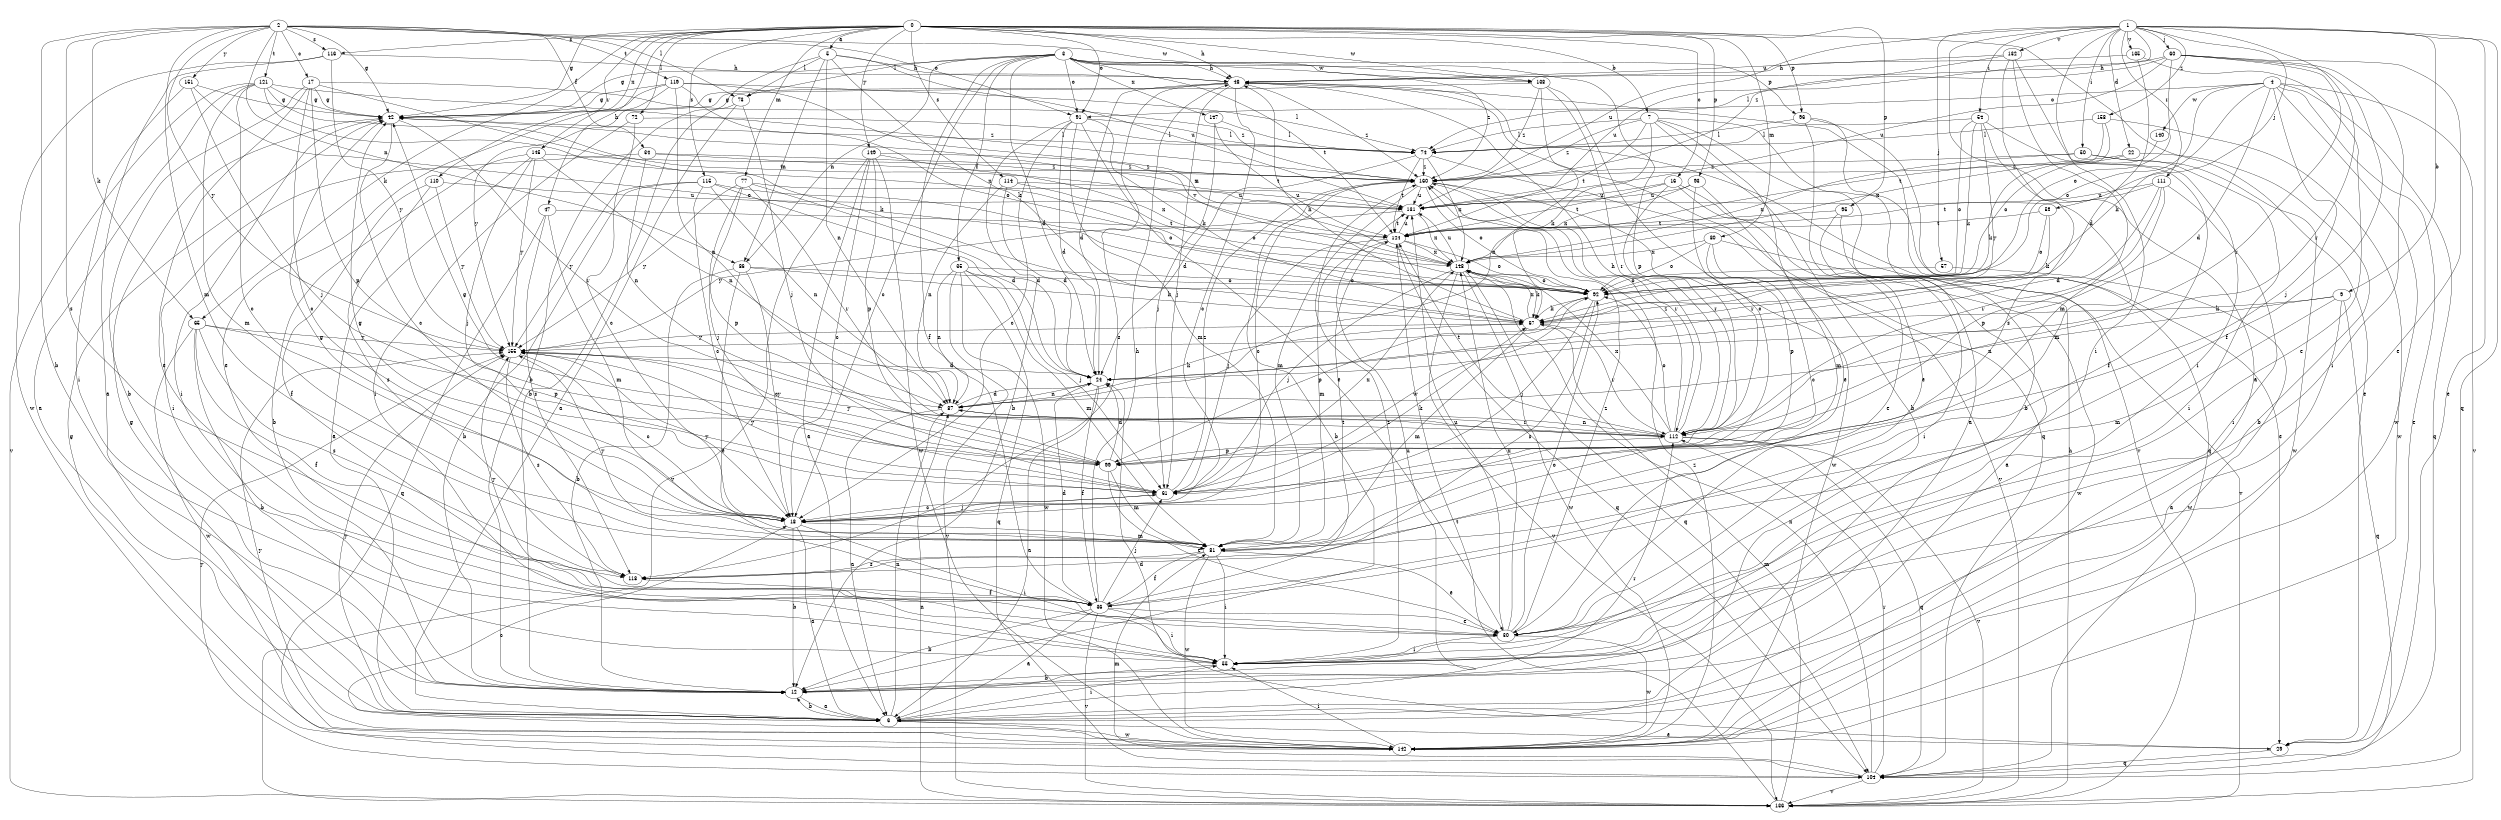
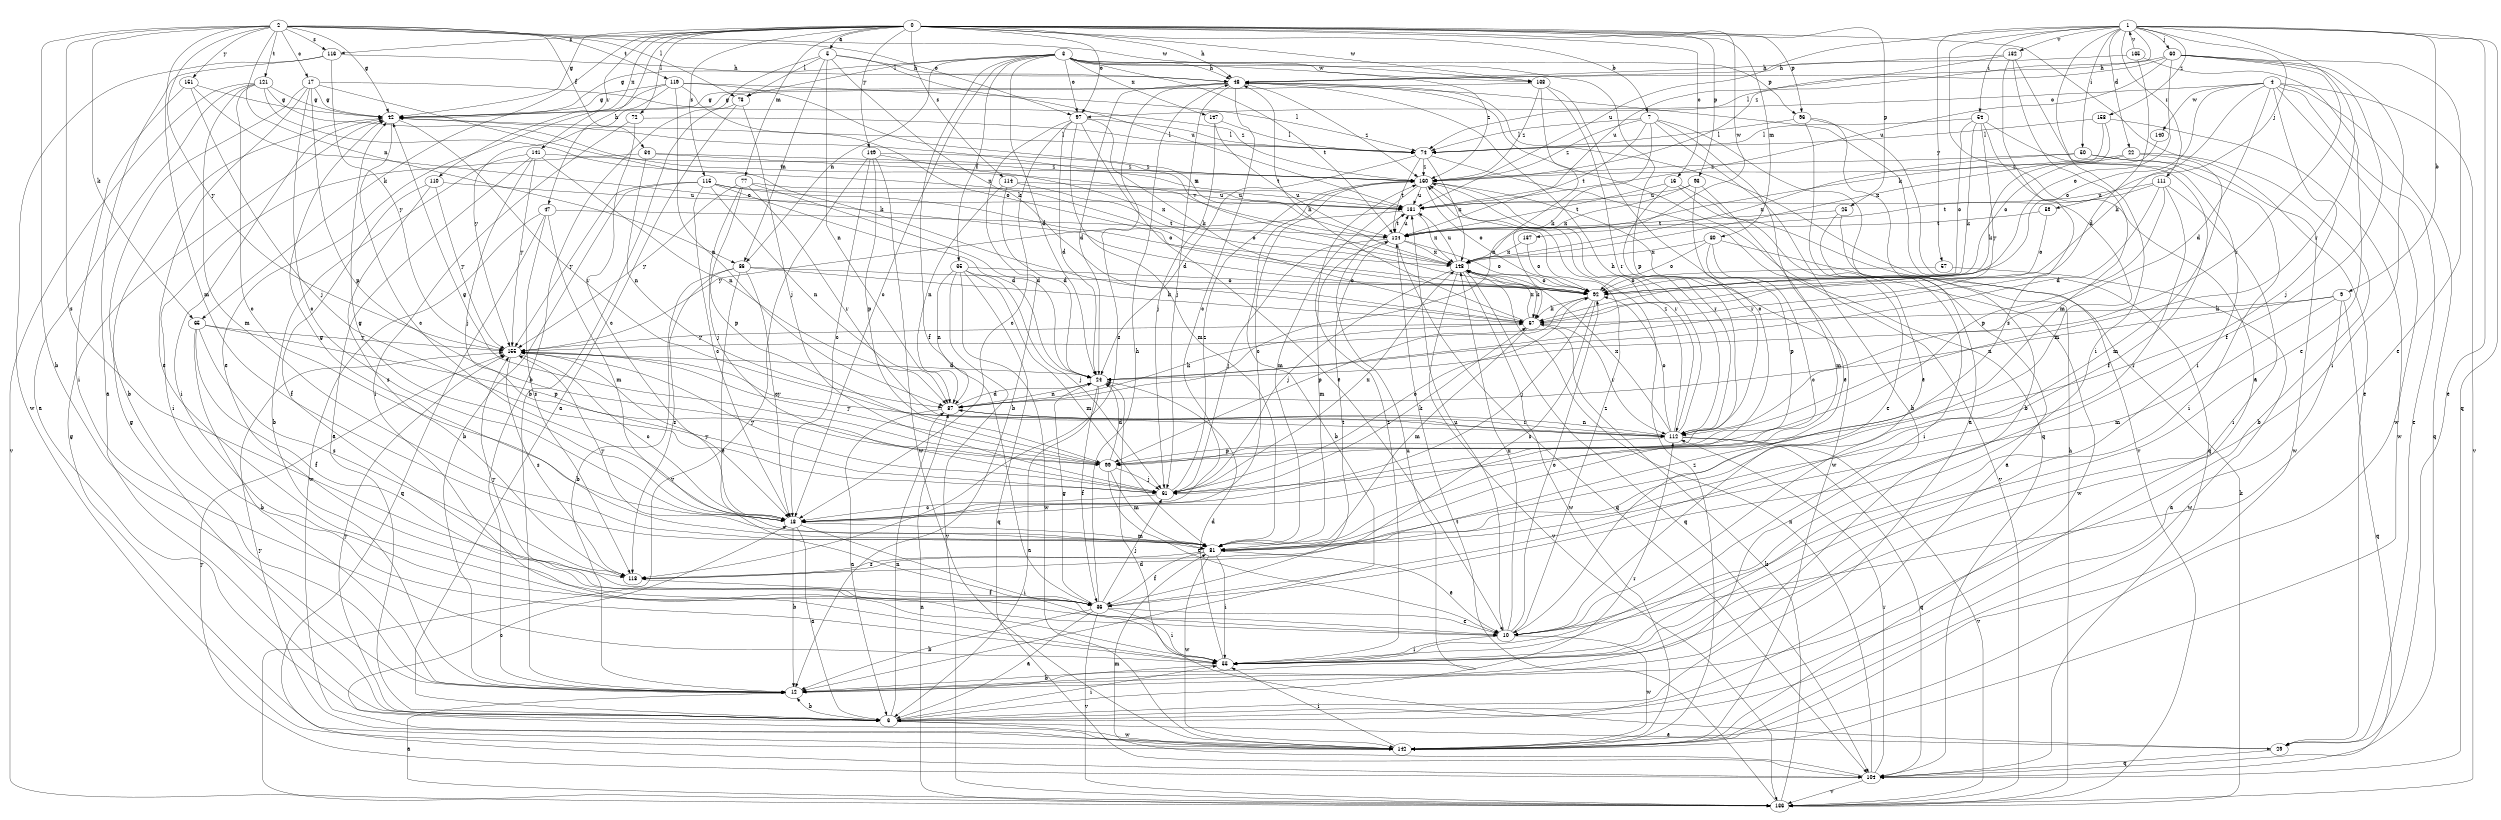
  strict digraph {
    0
    5
    7
    16
    29
    42
    47
    48
    65
    72
    77
    80
-   91
+   91 [label=97]
    93
-   95
+   95 [label=25]
    96
    110
    114
    115
    116
+   137
    138
-   145
+   145 [label=141]
    149
    131
    12
    73
    86
    67
    87
    6
    160
    124
-   30
+   30 [label=10]
    74
    112
    136
    104
    24
    55
    18
    81
    118
    142
    61
    155
    36
    99
    92
    148
    1
    9
    22
    50
    54
    57
    59
    60
    111
    132
    135
    158
    2
    17
    34
    119
    121
    151
    3
    35
    147
    4
    140
    0 -> 5 [label=a]
    0 -> 7 [label=b]
    0 -> 16 [label=c]
    0 -> 29 [label=e]
    0 -> 42 [label=g]
    0 -> 47 [label=h]
    0 -> 48 [label=h]
    0 -> 65 [label=k]
    0 -> 72 [label=l]
    0 -> 77 [label=m]
    0 -> 80 [label=m]
    0 -> 91 [label=o]
    0 -> 93 [label=p]
    0 -> 95 [label=p]
    0 -> 96 [label=p]
    0 -> 110 [label=r]
    0 -> 114 [label=s]
    0 -> 115 [label=s]
    0 -> 116 [label=s]
+   0 -> 137 [label=w]
    0 -> 138 [label=w]
    0 -> 145 [label=x]
    0 -> 149 [label=y]
    5 -> 48 [label=h]
    5 -> 131 [label=u]
    5 -> 12 [label=b]
    5 -> 73 [label=l]
    5 -> 86 [label=n]
    5 -> 67 [label=k]
    5 -> 87 [label=n]
-   7 -> 29 [label=e]
    7 -> 12 [label=b]
    7 -> 67 [label=k]
    7 -> 6 [label=a]
    7 -> 160 [label=z]
    7 -> 124 [label=t]
    7 -> 30 [label=e]
    7 -> 74 [label=l]
-   16 -> 131 [label=u]
+   115 -> 131 [label=u]
    16 -> 124 [label=t]
    16 -> 30 [label=e]
    16 -> 112 [label=r]
-   16 -> 136 [label=v]
+   16 -> 136 [label=k]
    29 -> 104 [label=q]
    29 -> 24 [label=d]
    42 -> 74 [label=l]
    42 -> 112 [label=r]
    42 -> 55 [label=i]
    42 -> 18 [label=c]
    47 -> 124 [label=t]
    47 -> 104 [label=q]
    47 -> 81 [label=m]
    47 -> 118 [label=s]
-   65 -> 142 [label=w]
+   47 -> 142 [label=w]
    48 -> 42 [label=g]
    48 -> 160 [label=z]
    48 -> 136 [label=v]
    48 -> 104 [label=q]
    48 -> 24 [label=d]
    48 -> 18 [label=c]
    48 -> 118 [label=s]
    48 -> 61 [label=j]
    65 -> 12 [label=b]
    65 -> 118 [label=s]
    65 -> 155 [label=y]
    65 -> 36 [label=f]
    65 -> 99 [label=p]
    72 -> 74 [label=l]
    72 -> 55 [label=i]
    72 -> 18 [label=c]
    77 -> 131 [label=u]
    77 -> 112 [label=r]
    77 -> 24 [label=d]
    77 -> 61 [label=j]
    77 -> 155 [label=y]
    77 -> 99 [label=p]
    80 -> 18 [label=c]
    80 -> 142 [label=w]
    80 -> 99 [label=p]
    80 -> 92 [label=o]
    80 -> 148 [label=x]
    91 -> 12 [label=b]
    91 -> 67 [label=k]
    91 -> 30 [label=e]
    91 -> 74 [label=l]
    91 -> 24 [label=d]
    91 -> 18 [label=c]
    91 -> 81 [label=m]
    93 -> 131 [label=u]
    93 -> 112 [label=r]
    93 -> 81 [label=m]
    93 -> 148 [label=x]
    95 -> 6 [label=a]
    95 -> 124 [label=t]
    95 -> 55 [label=i]
    96 -> 12 [label=b]
    96 -> 30 [label=e]
    96 -> 74 [label=l]
    96 -> 104 [label=q]
    110 -> 131 [label=u]
    110 -> 118 [label=s]
    110 -> 155 [label=y]
    110 -> 36 [label=f]
    114 -> 131 [label=u]
    114 -> 87 [label=n]
    114 -> 24 [label=d]
    114 -> 92 [label=o]
    115 -> 12 [label=b]
    115 -> 87 [label=n]
    115 -> 24 [label=d]
    115 -> 18 [label=c]
    115 -> 155 [label=y]
    115 -> 92 [label=o]
    116 -> 48 [label=h]
    116 -> 6 [label=a]
    116 -> 142 [label=w]
    116 -> 155 [label=y]
+   137 -> 92 [label=o]
+   137 -> 148 [label=x]
    138 -> 42 [label=g]
    138 -> 87 [label=n]
    138 -> 160 [label=z]
    138 -> 112 [label=r]
    138 -> 18 [label=c]
    145 -> 12 [label=b]
    145 -> 87 [label=n]
    145 -> 6 [label=a]
    145 -> 160 [label=z]
    145 -> 61 [label=j]
    145 -> 155 [label=y]
-   149 -> 6 [label=a]
    149 -> 160 [label=z]
    149 -> 136 [label=v]
    149 -> 18 [label=c]
    149 -> 142 [label=w]
    149 -> 99 [label=p]
    149 -> 148 [label=x]
    131 -> 124 [label=t]
    131 -> 155 [label=y]
    131 -> 148 [label=x]
    12 -> 131 [label=u]
-   12 -> 6 [label=a]
+   12 -> 136 [label=a]
    73 -> 12 [label=b]
    73 -> 6 [label=a]
    73 -> 61 [label=j]
    86 -> 12 [label=b]
    86 -> 67 [label=k]
    86 -> 30 [label=e]
    86 -> 18 [label=c]
+   86 -> 118 [label=s]
    86 -> 92 [label=o]
    67 -> 48 [label=h]
    67 -> 112 [label=r]
    67 -> 81 [label=m]
    67 -> 155 [label=y]
    67 -> 148 [label=x]
    87 -> 67 [label=k]
    87 -> 6 [label=a]
    87 -> 112 [label=r]
    87 -> 24 [label=d]
    6 -> 29 [label=e]
    6 -> 42 [label=g]
    6 -> 12 [label=b]
    6 -> 87 [label=n]
    6 -> 112 [label=r]
    6 -> 55 [label=i]
    6 -> 142 [label=w]
    6 -> 155 [label=y]
    160 -> 131 [label=u]
    160 -> 12 [label=b]
    160 -> 112 [label=r]
    160 -> 18 [label=c]
    160 -> 81 [label=m]
    160 -> 142 [label=w]
    160 -> 92 [label=o]
    124 -> 131 [label=u]
    124 -> 104 [label=q]
    124 -> 81 [label=m]
    124 -> 61 [label=j]
    124 -> 92 [label=o]
    124 -> 148 [label=x]
    30 -> 131 [label=u]
    30 -> 160 [label=z]
    30 -> 55 [label=i]
    30 -> 142 [label=w]
    30 -> 92 [label=o]
    30 -> 148 [label=x]
    74 -> 160 [label=z]
    74 -> 124 [label=t]
    74 -> 136 [label=v]
    74 -> 24 [label=d]
    74 -> 148 [label=x]
    112 -> 48 [label=h]
    112 -> 87 [label=n]
    112 -> 160 [label=z]
-   112 -> 124 [label=t]
    112 -> 136 [label=v]
    112 -> 104 [label=q]
    112 -> 155 [label=y]
    112 -> 99 [label=p]
    112 -> 92 [label=o]
    112 -> 148 [label=x]
    136 -> 48 [label=h]
-   136 -> 67 [label=m]
+   136 -> 67 [label=k]
    136 -> 87 [label=n]
    136 -> 124 [label=t]
    104 -> 112 [label=r]
    104 -> 136 [label=v]
    104 -> 81 [label=m]
    104 -> 155 [label=y]
    104 -> 148 [label=x]
    24 -> 87 [label=n]
    24 -> 6 [label=a]
    24 -> 36 [label=f]
    55 -> 12 [label=b]
    55 -> 160 [label=z]
+   55 -> 24 [label=d]
    18 -> 42 [label=g]
    18 -> 12 [label=b]
    18 -> 6 [label=a]
    18 -> 55 [label=i]
    18 -> 81 [label=m]
-   18 -> 61 [label=j]
+   99 -> 61 [label=j]
    18 -> 155 [label=y]
    81 -> 42 [label=g]
    81 -> 30 [label=e]
    81 -> 55 [label=i]
    81 -> 118 [label=s]
    81 -> 142 [label=w]
    81 -> 155 [label=y]
    81 -> 36 [label=f]
    118 -> 36 [label=f]
    142 -> 42 [label=g]
    142 -> 160 [label=z]
    142 -> 55 [label=i]
    142 -> 18 [label=c]
    142 -> 155 [label=y]
    61 -> 67 [label=k]
    61 -> 160 [label=z]
    61 -> 18 [label=c]
    61 -> 155 [label=y]
-   61 -> 92 [label=w]
+   61 -> 92 [label=o]
    61 -> 148 [label=x]
    155 -> 24 [label=d]
    155 -> 18 [label=c]
    155 -> 118 [label=s]
    36 -> 48 [label=h]
    36 -> 12 [label=b]
    36 -> 6 [label=a]
    36 -> 124 [label=t]
    36 -> 30 [label=e]
    36 -> 136 [label=v]
-   36 -> 24 [label=d]
+   36 -> 24 [label=g]
    36 -> 55 [label=i]
    36 -> 61 [label=j]
    36 -> 155 [label=y]
    99 -> 42 [label=g]
    99 -> 30 [label=e]
    99 -> 24 [label=d]
    99 -> 81 [label=m]
    99 -> 155 [label=y]
    92 -> 67 [label=k]
    92 -> 118 [label=s]
    92 -> 61 [label=j]
    92 -> 99 [label=p]
    148 -> 42 [label=v]
    148 -> 131 [label=u]
    148 -> 67 [label=k]
    148 -> 136 [label=v]
    148 -> 104 [label=q]
    148 -> 142 [label=w]
    148 -> 61 [label=j]
    148 -> 92 [label=o]
    1 -> 29 [label=e]
    1 -> 131 [label=u]
    1 -> 6 [label=a]
    1 -> 160 [label=z]
    1 -> 112 [label=r]
    1 -> 104 [label=q]
    1 -> 55 [label=i]
    1 -> 9 [label=b]
    1 -> 22 [label=d]
    1 -> 50 [label=i]
    1 -> 54 [label=i]
-   1 -> 57 [label=j]
+   1 -> 57 [label=y]
    1 -> 59 [label=j]
    1 -> 60 [label=j]
    1 -> 111 [label=r]
    1 -> 132 [label=v]
-   1 -> 135 [label=v]
+   135 -> 1 [label=v]
    1 -> 158 [label=z]
    9 -> 67 [label=k]
    9 -> 87 [label=n]
    9 -> 6 [label=a]
    9 -> 104 [label=q]
    9 -> 81 [label=m]
    22 -> 12 [label=b]
    22 -> 67 [label=k]
    22 -> 160 [label=z]
+   22 -> 81 [label=m]
    50 -> 160 [label=z]
    50 -> 55 [label=i]
    50 -> 142 [label=w]
    50 -> 148 [label=x]
    54 -> 67 [label=k]
    54 -> 74 [label=l]
    54 -> 81 [label=m]
    54 -> 155 [label=y]
    54 -> 36 [label=f]
    54 -> 92 [label=o]
    57 -> 142 [label=w]
    57 -> 92 [label=o]
-   59 -> 67 [label=k]
    59 -> 124 [label=t]
    59 -> 92 [label=o]
    60 -> 48 [label=h]
    60 -> 131 [label=u]
    60 -> 30 [label=e]
    60 -> 74 [label=l]
    60 -> 112 [label=r]
    60 -> 55 [label=i]
    60 -> 36 [label=f]
    60 -> 92 [label=o]
    111 -> 131 [label=u]
    111 -> 124 [label=t]
-   111 -> 112 [label=r]
+   111 -> 81 [label=r]
    111 -> 24 [label=d]
    111 -> 55 [label=i]
    111 -> 99 [label=p]
-   132 -> 48 [label=u]
+   132 -> 48 [label=h]
    132 -> 131 [label=u]
    132 -> 55 [label=i]
    132 -> 81 [label=m]
    132 -> 118 [label=s]
    135 -> 48 [label=h]
    135 -> 30 [label=e]
    135 -> 24 [label=d]
-   158 -> 124 [label=t]
+   158 -> 124 [label=k]
    158 -> 74 [label=l]
    158 -> 142 [label=w]
    158 -> 148 [label=x]
    2 -> 42 [label=g]
    2 -> 65 [label=k]
    2 -> 91 [label=o]
    2 -> 116 [label=s]
    2 -> 138 [label=w]
    2 -> 12 [label=b]
    2 -> 73 [label=l]
    2 -> 86 [label=n]
    2 -> 81 [label=m]
    2 -> 118 [label=s]
    2 -> 155 [label=y]
    2 -> 17 [label=c]
    2 -> 34 [label=f]
    2 -> 119 [label=t]
    2 -> 121 [label=t]
    2 -> 151 [label=y]
    17 -> 42 [label=g]
    17 -> 12 [label=b]
    17 -> 67 [label=k]
    17 -> 160 [label=z]
    17 -> 30 [label=e]
    17 -> 18 [label=c]
    17 -> 99 [label=p]
    34 -> 131 [label=u]
    34 -> 87 [label=n]
    34 -> 160 [label=z]
    34 -> 55 [label=i]
    119 -> 42 [label=g]
    119 -> 87 [label=n]
    119 -> 30 [label=e]
    119 -> 74 [label=l]
    119 -> 155 [label=y]
    119 -> 92 [label=o]
    119 -> 148 [label=x]
    121 -> 42 [label=g]
    121 -> 6 [label=a]
-   121 -> 160 [label=z]
    121 -> 124 [label=t]
    121 -> 136 [label=v]
    121 -> 18 [label=c]
    121 -> 81 [label=m]
    121 -> 148 [label=x]
    151 -> 42 [label=g]
    151 -> 55 [label=i]
    151 -> 61 [label=j]
    151 -> 92 [label=o]
    3 -> 42 [label=g]
    3 -> 48 [label=h]
    3 -> 91 [label=o]
    3 -> 96 [label=p]
    3 -> 138 [label=w]
    3 -> 73 [label=l]
    3 -> 86 [label=n]
    3 -> 160 [label=z]
    3 -> 124 [label=t]
    3 -> 24 [label=d]
    3 -> 18 [label=c]
    3 -> 36 [label=f]
    3 -> 99 [label=p]
    3 -> 35 [label=f]
    3 -> 147 [label=x]
    35 -> 87 [label=n]
    35 -> 136 [label=v]
    35 -> 104 [label=q]
    35 -> 81 [label=m]
    35 -> 142 [label=w]
    35 -> 61 [label=j]
    35 -> 92 [label=o]
    147 -> 124 [label=t]
    147 -> 74 [label=l]
    147 -> 61 [label=j]
    4 -> 29 [label=e]
    4 -> 91 [label=o]
    4 -> 67 [label=k]
    4 -> 136 [label=v]
    4 -> 104 [label=q]
    4 -> 24 [label=d]
    4 -> 142 [label=w]
    4 -> 61 [label=j]
    4 -> 92 [label=o]
    4 -> 140 [label=w]
    140 -> 92 [label=o]
  }
